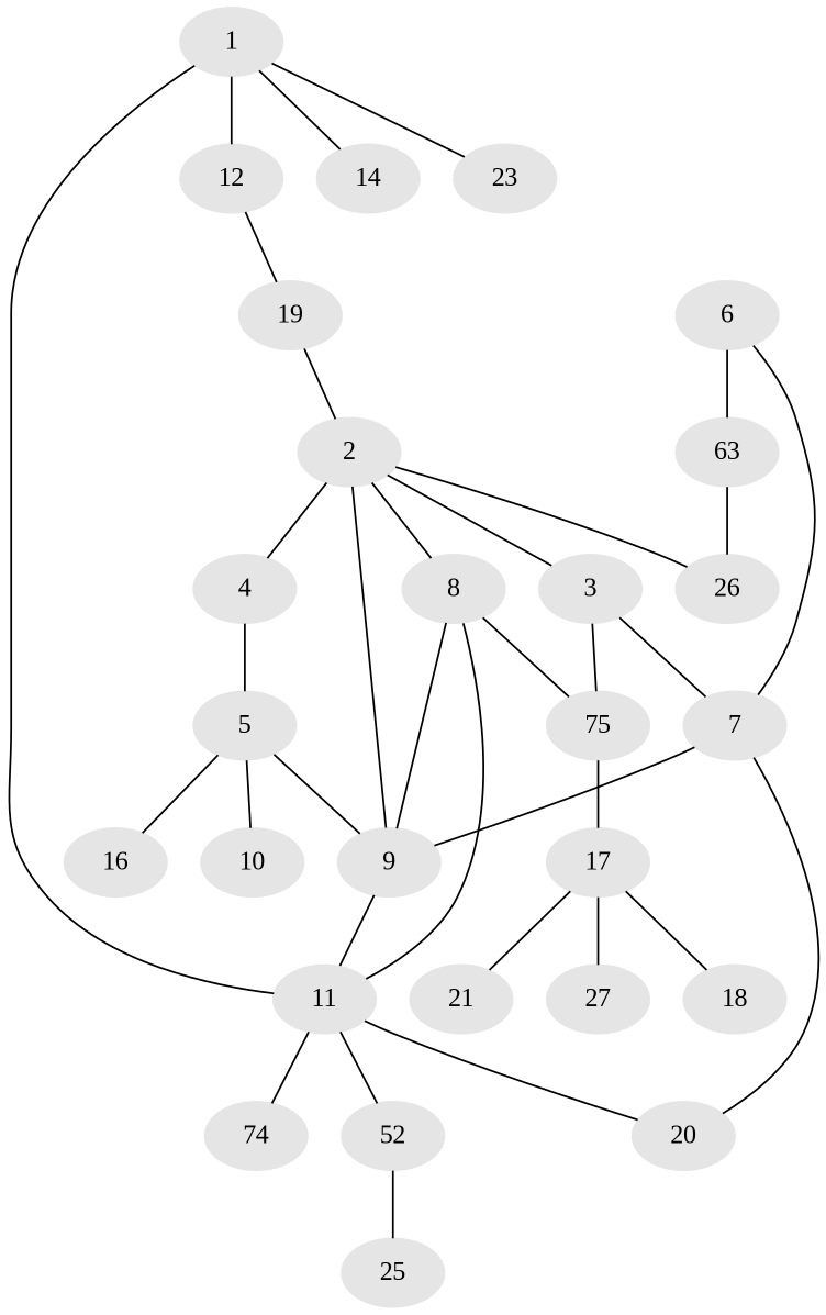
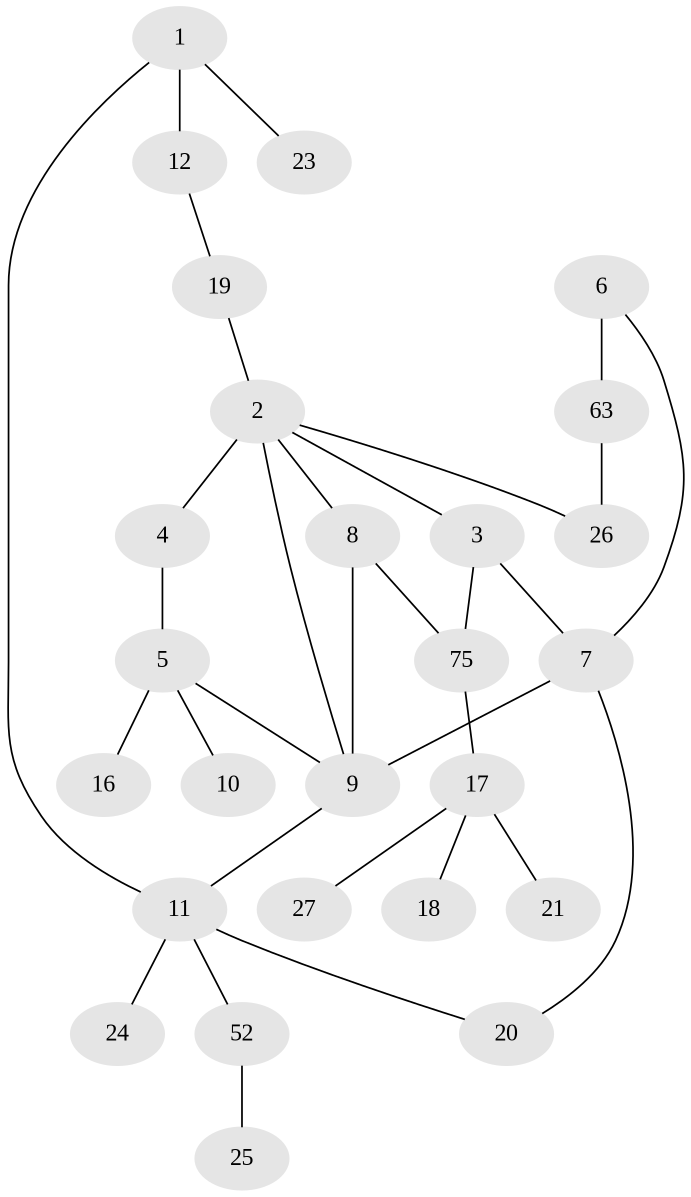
  graph {
    fontname="Liberation Serif"
    node [color=gray90 fontname="Liberation Serif" style=filled]
    edge [fontname="Liberation Serif" weight=1.0]
    1
    11
    12
-   14
    23
    2
    3
    4
    8
    9
    26
    6
    7
    n14 [label=63]
    20
    n16 [label=52]
-   24 [label=74]
+   24
    19
    n19 [label=75]
    5
    17
    10
    16
    25
    18
    21
    27
    1 -- 11
    1 -- 12 [weight=4.0]
-   1 -- 14
    1 -- 23
    11 -- 20
    11 -- n16
    11 -- 24
    12 -- 19
    2 -- 3
    2 -- 4 [weight=2.0]
    2 -- 8
    2 -- 9
    2 -- 26
    3 -- 7
    3 -- n19
    4 -- 5
-   8 -- 11
    8 -- 9
    8 -- n19
    9 -- 11
    6 -- 7
    6 -- n14 [weight=2.0]
    7 -- 9 [weight=2.0]
    7 -- 20
    n14 -- 26
    n16 -- 25
    19 -- 2
    n19 -- 17
    5 -- 9 [weight=2.0]
    5 -- 10
    5 -- 16 [weight=3.0]
    17 -- 18
    17 -- 21
    17 -- 27
  }
